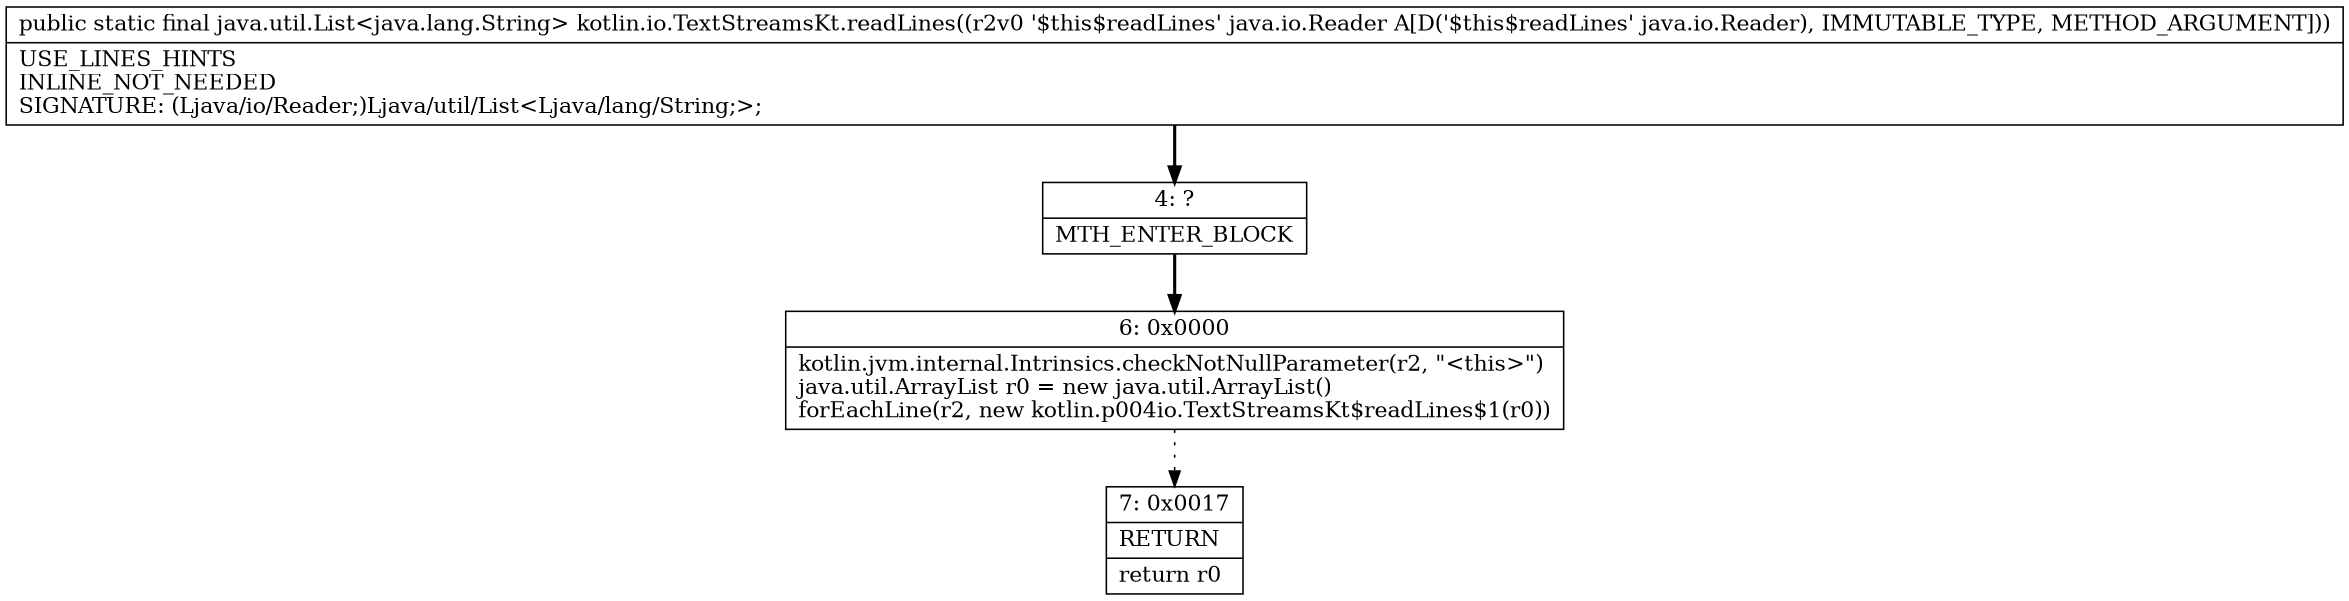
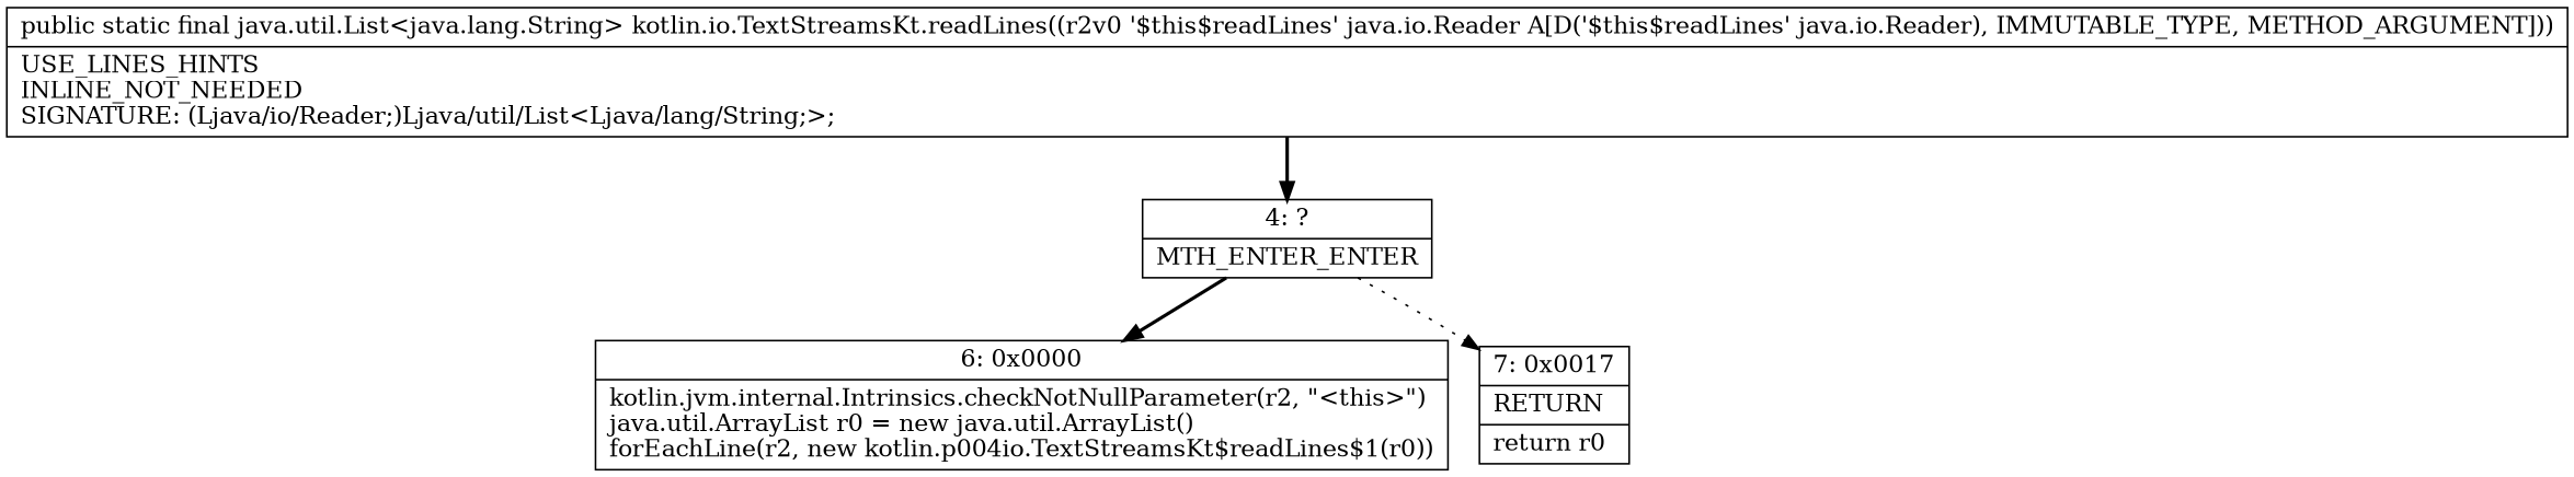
  digraph {
    node [shape=record]
    edge [style=bold]
-   n1 [label="{4\:\ ?|MTH_ENTER_BLOCK\l}"]
+   n1 [label="{4\:\ ?|MTH_ENTER_ENTER\l}"]
    n2 [label="{6\:\ 0x0000|kotlin.jvm.internal.Intrinsics.checkNotNullParameter(r2, \"\<this\>\")\ljava.util.ArrayList r0 = new java.util.ArrayList()\lforEachLine(r2, new kotlin.p004io.TextStreamsKt$readLines$1(r0))\l}"]
    n3 [label="{7\:\ 0x0017|RETURN\l|return r0\l}"]
    n4 [label="{public static final java.util.List\<java.lang.String\> kotlin.io.TextStreamsKt.readLines((r2v0 '$this$readLines' java.io.Reader A[D('$this$readLines' java.io.Reader), IMMUTABLE_TYPE, METHOD_ARGUMENT]))  | USE_LINES_HINTS\lINLINE_NOT_NEEDED\lSIGNATURE: (Ljava\/io\/Reader;)Ljava\/util\/List\<Ljava\/lang\/String;\>;\l}"]
    n1 -> n2
-   n2 -> n3 [style=dotted]
+   n1 -> n3 [style=dotted]
    n4 -> n1
  }
